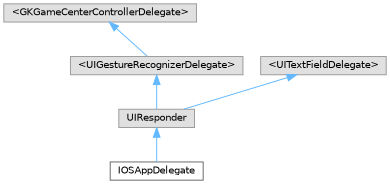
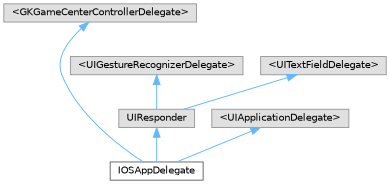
  digraph {
    rankdir=TB
    node [color=grey60 fillcolor="#E0E0E0" fontname=Helvetica fontsize=10 shape=box style=filled]
    edge [color=steelblue1 dir=back fontname=Helvetica fontsize=10 labelfontname=Helvetica labelfontsize=10 style=solid]
    n1 [height=0.2 label="\<GKGameCenterControllerDelegate\>" width=0.4]
    n2 [color=grey40 fillcolor=white height=0.2 label=IOSAppDelegate width=0.4]
+   n3 [height=0.2 label="\<UIApplicationDelegate\>" width=0.4]
    n4 [height=0.2 label="\<UIGestureRecognizerDelegate\>" width=0.4]
    n5 [height=0.2 label=UIResponder width=0.4]
    n6 [height=0.2 label="\<UITextFieldDelegate\>" width=0.4]
-   n1 -> n4
+   n1 -> n2
+   n3 -> n2
    n4 -> n5
    n5 -> n2
    n6 -> n5
  }
